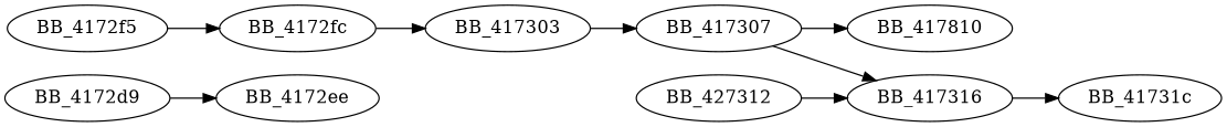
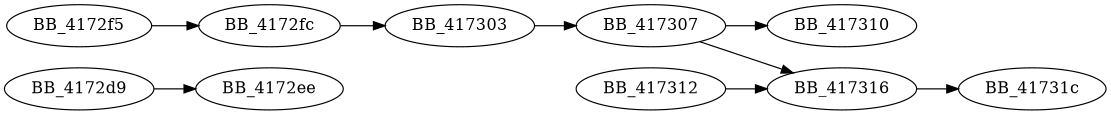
  digraph {
    rankdir=LR
    BB_4172d9
    BB_4172ee
    BB_4172f5
    BB_4172fc
    BB_417303
    BB_417307
-   BB_417310 [label=BB_417810]
+   BB_417310
    BB_417316
-   BB_417312 [label=BB_427312]
+   BB_417312
    BB_41731c
    BB_4172d9 -> BB_4172ee
    BB_4172f5 -> BB_4172fc
    BB_4172fc -> BB_417303
    BB_417303 -> BB_417307
    BB_417307 -> BB_417310
    BB_417307 -> BB_417316
    BB_417316 -> BB_41731c
    BB_417312 -> BB_417316
  }
